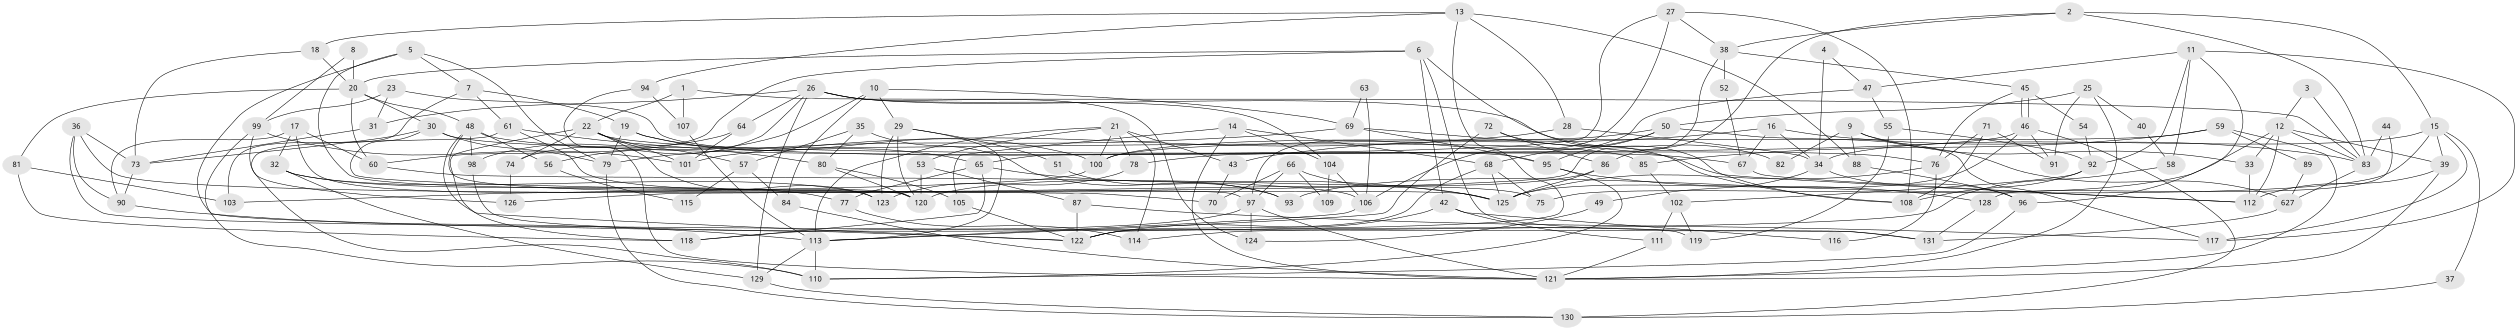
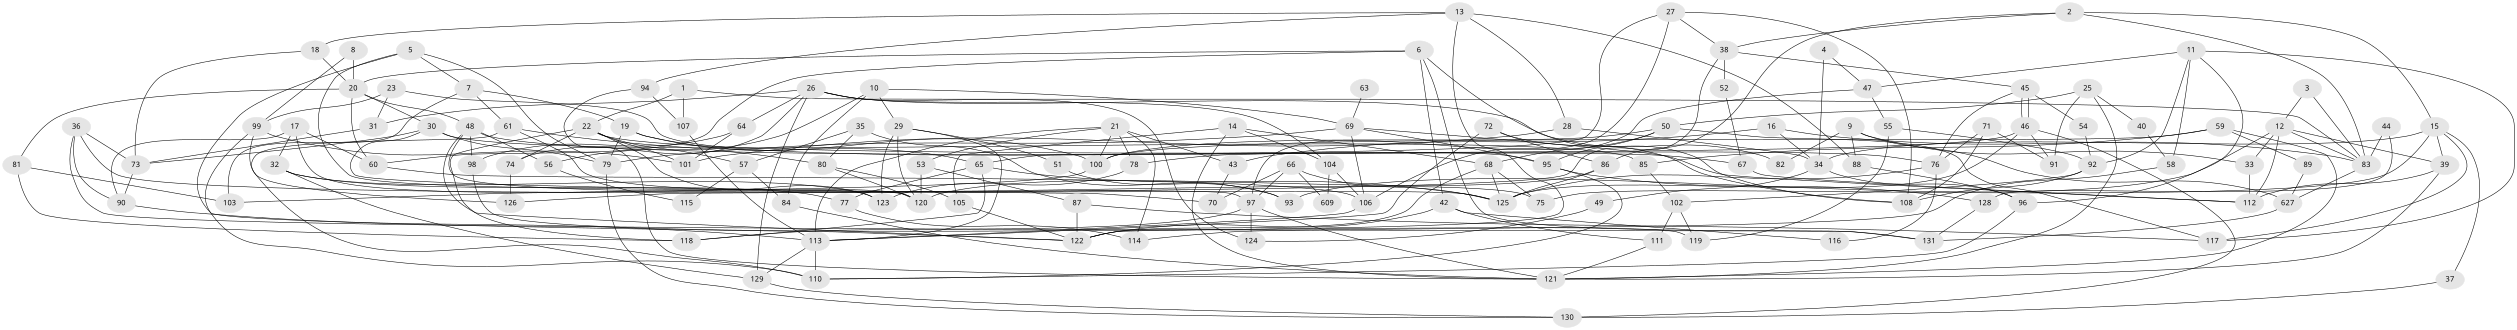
  graph {
    fontname="Noto Sans"
    node [color=gray90 fontname="Noto Sans" style=filled]
    edge [fontname="Noto Sans"]
    1
    22
    83
    107
    67
    57
    74
    101
    118
    123
    n11 [label=627]
    113
    2
    15
    38
    86
    34
    117
    39
    37
    75
    16
    43
    45
    52
    126
    120
    125
    3
    12
    33
    93
    112
    4
    47
    96
    49
    55
    106
    5
    7
    79
    122
    19
    61
    103
    130
    6
    20
    42
    60
    108
    131
    30
    48
    81
    111
    116
    65
    100
    80
    110
    8
    99
    9
    82
    88
    10
    29
    56
    69
    84
    51
    115
    95
    121
    11
    58
    92
    114
    102
    13
    18
    28
    94
    73
    14
    68
    104
    105
-   109
+   109 [label=609]
    70
    17
    32
    90
    129
    77
    85
    97
    76
    98
    21
    53
    78
    87
    23
    31
    128
    40
    54
    25
    50
    91
    26
    64
    124
    27
    35
    36
    46
    44
    119
    59
    89
    63
    66
    71
    72
    1 -- 22
    1 -- 83
    1 -- 107
    22 -- 67
    22 -- 57
    22 -- 74
    22 -- 101
    22 -- 118
    22 -- 123
    83 -- n11
    107 -- 113
    67 -- 112
    57 -- 84
    57 -- 115
    74 -- 126
    n11 -- 131
    113 -- 110
    113 -- 129
    2 -- 83
    2 -- 15
    2 -- 38
    2 -- 86
    15 -- 34
    15 -- 117
    15 -- 39
    15 -- 37
    15 -- 75
    38 -- 45
    38 -- 52
    38 -- 126
    86 -- 120
    86 -- 125
    34 -- 96
    34 -- 49
    39 -- 112
    39 -- 121
    37 -- 130
    16 -- 83
-   16 -- 67
    16 -- 34
    16 -- 43
    43 -- 70
    45 -- 76
    45 -- 54
    45 -- 46
    45 -- 46
    52 -- 67
    3 -- 83
    3 -- 12
    12 -- 83
    12 -- 39
    12 -- 33
    12 -- 93
    12 -- 112
    33 -- 112
    4 -- 34
    4 -- 47
    47 -- 55
    47 -- 106
    96 -- 110
    49 -- 124
    55 -- 92
    55 -- 119
    106 -- 113
    5 -- 120
    5 -- 7
    5 -- 79
    5 -- 122
    7 -- 19
    7 -- 61
    7 -- 103
    79 -- 130
    19 -- 79
    19 -- 65
    19 -- 100
    61 -- 75
    61 -- 80
    61 -- 110
    6 -- 20
    6 -- 42
    6 -- 60
    6 -- 108
    6 -- 131
    20 -- 60
    20 -- 30
    20 -- 48
    20 -- 81
    42 -- 122
    42 -- 111
    42 -- 116
    60 -- 106
    30 -- 79
    30 -- 73
    30 -- 70
    30 -- 85
    48 -- 122
    48 -- 56
    48 -- 97
    48 -- 76
    48 -- 98
    81 -- 118
    81 -- 103
    111 -- 121
    65 -- 118
    65 -- 125
    65 -- 77
    100 -- 103
    80 -- 120
    80 -- 105
    8 -- 20
    8 -- 99
    99 -- 101
    99 -- 126
    99 -- 110
    9 -- n11
    9 -- 33
    9 -- 82
    9 -- 88
    88 -- 96
    10 -- 29
    10 -- 56
    10 -- 69
    10 -- 84
    29 -- 123
    29 -- 113
    29 -- 120
    29 -- 51
    56 -- 115
    69 -- 112
    69 -- 79
    69 -- 95
    84 -- 121
    51 -- 93
    95 -- 110
    95 -- 128
    11 -- 117
    11 -- 47
    11 -- 96
    11 -- 58
    11 -- 92
    58 -- 114
    92 -- 108
    92 -- 102
    102 -- 111
    102 -- 119
    13 -- 122
    13 -- 88
    13 -- 18
    13 -- 28
    13 -- 94
    18 -- 20
    18 -- 73
    28 -- 101
    28 -- 34
    94 -- 107
    94 -- 121
    73 -- 90
    14 -- 121
    14 -- 68
    14 -- 104
    14 -- 105
    68 -- 75
    68 -- 125
    68 -- 122
    104 -- 106
    104 -- 109
    105 -- 122
    17 -- 120
    17 -- 60
    17 -- 32
    17 -- 90
    32 -- 123
    32 -- 129
    32 -- 77
    90 -- 113
    129 -- 130
    77 -- 114
    85 -- 102
    97 -- 118
    97 -- 121
    97 -- 124
    76 -- 125
    76 -- 116
    98 -- 119
    21 -- 113
    21 -- 43
    21 -- 100
    21 -- 114
    21 -- 53
    21 -- 78
    53 -- 120
    53 -- 87
    78 -- 123
    87 -- 117
    87 -- 122
    23 -- 99
    23 -- 95
    23 -- 31
    31 -- 73
    128 -- 131
    40 -- 58
    54 -- 92
    25 -- 121
    25 -- 40
    25 -- 50
    25 -- 91
    50 -- 117
    50 -- 100
    50 -- 95
    50 -- 68
    26 -- 74
    26 -- 82
    26 -- 104
    26 -- 129
    26 -- 31
    26 -- 64
    26 -- 124
    64 -- 101
    64 -- 98
    27 -- 38
    27 -- 108
    27 -- 65
    27 -- 97
    35 -- 57
    35 -- 93
    35 -- 80
    36 -- 125
    36 -- 131
    36 -- 73
    36 -- 90
    46 -- 125
    46 -- 130
    46 -- 78
    46 -- 91
    44 -- 83
    44 -- 128
    59 -- 100
    59 -- 121
    59 -- 85
    59 -- 89
    89 -- n11
-   63 -- 106
+   69 -- 106
    63 -- 69
    66 -- 125
    66 -- 109
    66 -- 70
    66 -- 97
    71 -- 108
    71 -- 76
    71 -- 91
    72 -- 113
    72 -- 86
    72 -- 108
  }
